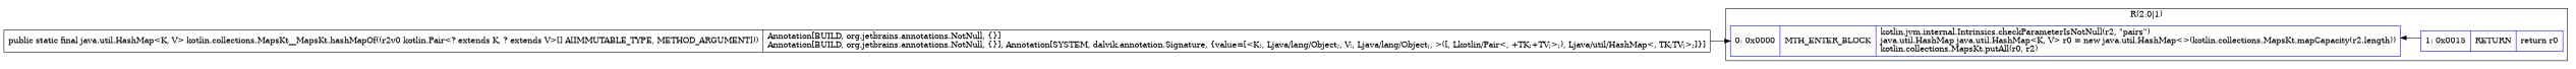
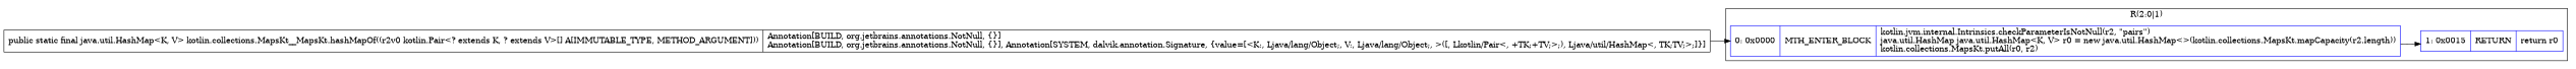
  digraph {
    rankdir=LR
    node [color=blue shape=record]
    n1 [label="{0\:\ 0x0000|MTH_ENTER_BLOCK\l|kotlin.jvm.internal.Intrinsics.checkParameterIsNotNull(r2, \"pairs\")\ljava.util.HashMap java.util.HashMap\<K, V\> r0 = new java.util.HashMap\<\>(kotlin.collections.MapsKt.mapCapacity(r2.length))\lkotlin.collections.MapsKt.putAll(r0, r2)\l}"]
    n2 [label="{1\:\ 0x0015|RETURN\l|return r0\l}"]
    n3 [label="{public static final java.util.HashMap\<K, V\> kotlin.collections.MapsKt__MapsKt.hashMapOf((r2v0 kotlin.Pair\<? extends K, ? extends V\>[] A[IMMUTABLE_TYPE, METHOD_ARGUMENT]))  | Annotation[BUILD, org.jetbrains.annotations.NotNull, \{\}]\lAnnotation[BUILD, org.jetbrains.annotations.NotNull, \{\}], Annotation[SYSTEM, dalvik.annotation.Signature, \{value=[\<K:, Ljava\/lang\/Object;, V:, Ljava\/lang\/Object;, \>([, Lkotlin\/Pair\<, +TK;+TV;\>;), Ljava\/util\/HashMap\<, TK;TV;\>;]\}]\l}" color=""]
    subgraph cluster_1 {
      label="R(2:0|1)"
      n1
      n2
    }
-   n2 -> n1
+   n1 -> n2
    n3 -> n1
  }
